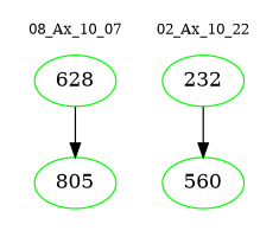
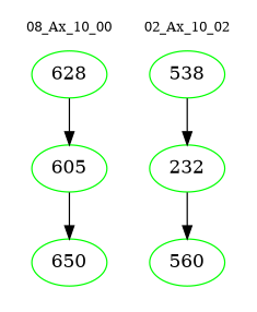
  digraph {
    node [color=green]
    edge [color=black]
    n1 [label=628]
-   n2 [label=805]
+   n2 [label=605]
+   n3 [label=650]
+   n4 [label=538]
    n5 [label=232]
    n6 [label=560]
    subgraph cluster_1 {
      color=white
      fontsize=10
-     label="08_Ax_10_07"
+     label="08_Ax_10_00"
      n1
      n2
+     n3
    }
    subgraph cluster_2 {
      color=white
      fontsize=10
-     label="02_Ax_10_22"
+     label="02_Ax_10_02"
+     n4
      n5
      n6
    }
    n1 -> n2
+   n2 -> n3
+   n4 -> n5
    n5 -> n6
  }
